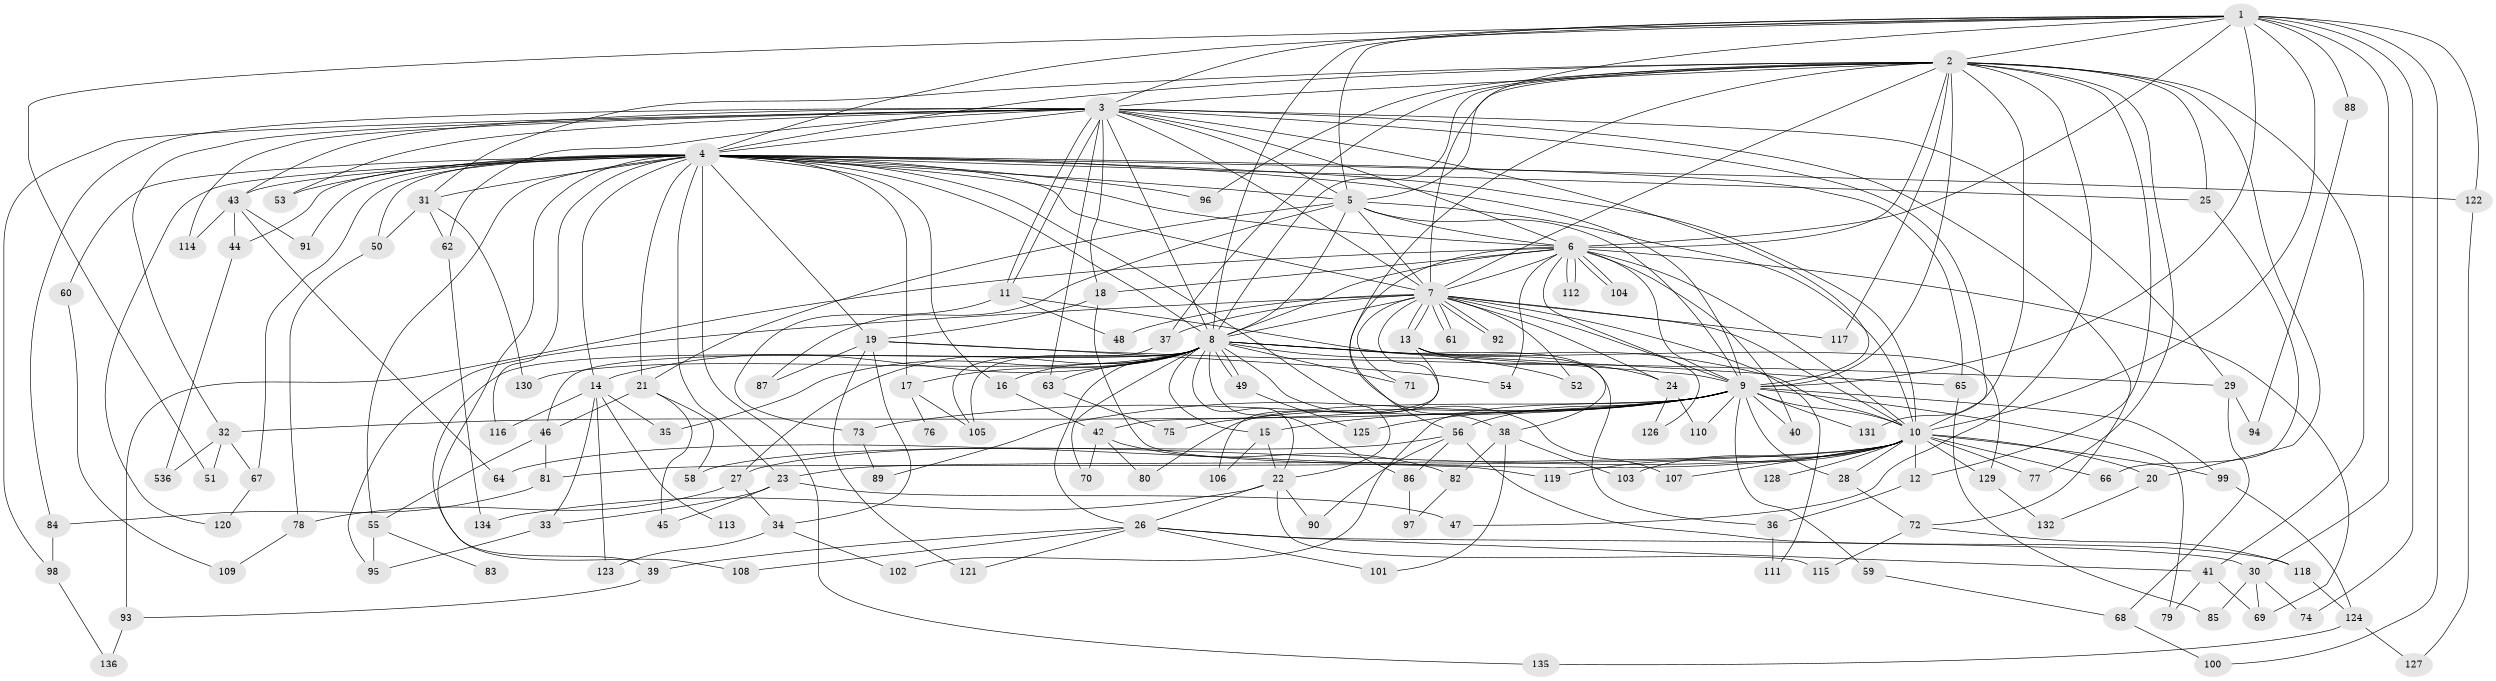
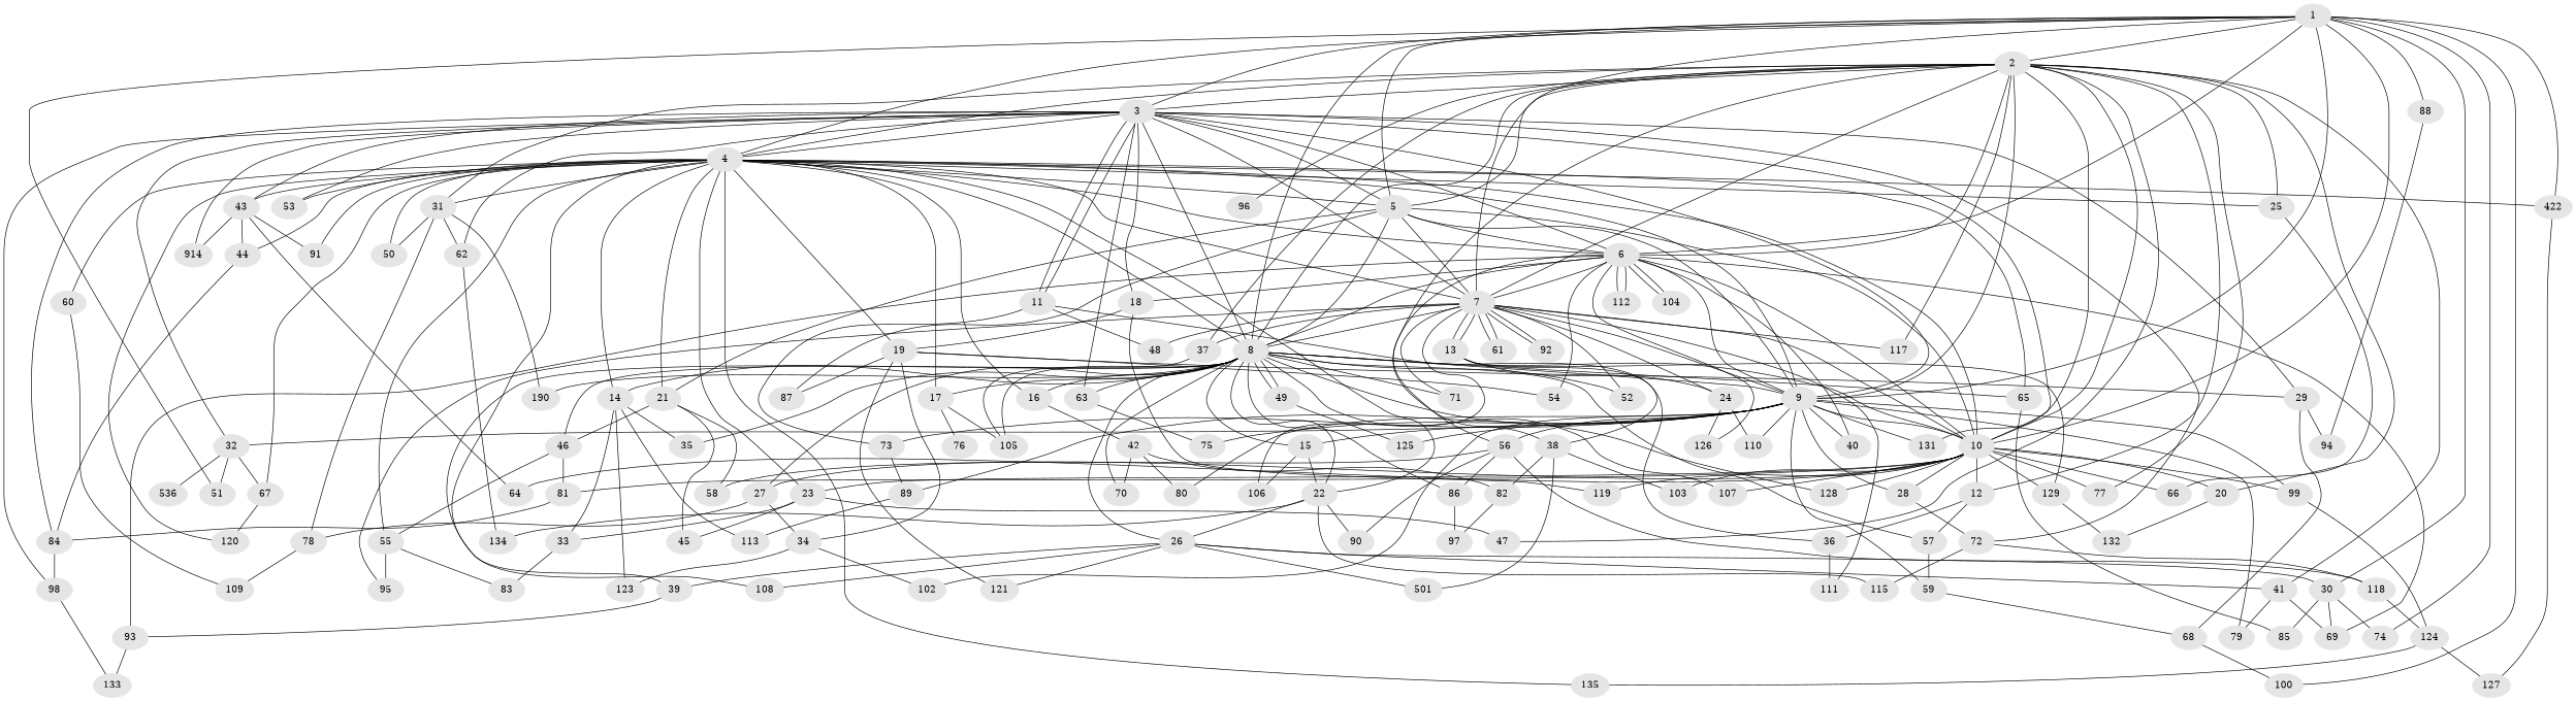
  graph {
    node [color=gray90 style=filled]
    1
    2
    3
    4
    5
    6
    7
    8
    9
    10
    30
    51
    74
    88
    100
-   122
+   122 [label=422]
    12
    20
    25
    31
    37
    41
    47
    56
    77
    96
    117
    131
    11
    18
    29
    32
    43
    53
    62
    63
    72
    84
    98
-   114
+   114 [label=914]
    14
    16
    17
    19
    21
    22
    23
    44
    50
    55
    60
    65
    67
    91
    108
-   116
    120
    135
    87
    38
    40
    54
    69
    93
    104
    112
    126
    13
    24
    48
    52
    61
    71
    92
    95
    106
    111
    15
    26
    27
    35
    39
    46
    49
+   57
    70
    86
    105
    107
    128
-   130
+   130 [label=190]
    28
    59
    73
    75
    79
    80
    89
    99
    102
    110
    125
    64
    66
    81
    103
    119
    129
    85
    94
    127
    36
    132
    78
    58
    90
    118
    68
    n119 [label=536]
    134
    115
-   133 [label=136]
+   133
    33
    113
    123
    42
    76
    34
    121
    45
    83
    109
-   101
+   101 [label=501]
    82
    97
    124
    1 -- 2
    1 -- 3
    1 -- 4
    1 -- 5
    1 -- 6
    1 -- 7
    1 -- 8
    1 -- 9
    1 -- 10
    1 -- 30
    1 -- 51
    1 -- 74
    1 -- 88
    1 -- 100
    1 -- 122
    2 -- 3
    2 -- 4
    2 -- 5
    2 -- 6
    2 -- 7
    2 -- 8
    2 -- 9
+   2 -- 10
    2 -- 12
    2 -- 20
    2 -- 25
    2 -- 31
    2 -- 37
    2 -- 41
    2 -- 47
    2 -- 56
    2 -- 77
    2 -- 96
    2 -- 117
    2 -- 131
    3 -- 4
    3 -- 5
    3 -- 6
    3 -- 7
    3 -- 8
    3 -- 9
    3 -- 10
    3 -- 11
    3 -- 11
    3 -- 18
    3 -- 29
    3 -- 32
    3 -- 43
    3 -- 53
    3 -- 62
    3 -- 63
    3 -- 72
    3 -- 84
    3 -- 98
    3 -- 114
    4 -- 5
    4 -- 6
    4 -- 7
    4 -- 8
    4 -- 9
    4 -- 10
    4 -- 122
    4 -- 25
    4 -- 31
-   4 -- 96
    4 -- 43
    4 -- 53
    4 -- 14
    4 -- 16
    4 -- 17
    4 -- 19
    4 -- 21
    4 -- 22
    4 -- 23
    4 -- 44
    4 -- 50
    4 -- 55
    4 -- 60
    4 -- 65
    4 -- 67
    4 -- 91
    4 -- 108
-   4 -- 116
    4 -- 120
    4 -- 135
    5 -- 6
    5 -- 7
    5 -- 8
    5 -- 9
    5 -- 10
    5 -- 21
    5 -- 87
    6 -- 7
    6 -- 8
    6 -- 9
    6 -- 10
    6 -- 18
    6 -- 38
    6 -- 40
    6 -- 54
    6 -- 69
    6 -- 93
    6 -- 104
    6 -- 104
    6 -- 112
    6 -- 112
    6 -- 126
    7 -- 8
    7 -- 9
    7 -- 10
    7 -- 37
    7 -- 117
    7 -- 13
    7 -- 13
    7 -- 24
    7 -- 48
    7 -- 52
    7 -- 61
    7 -- 61
    7 -- 71
    7 -- 92
    7 -- 92
    7 -- 95
    7 -- 106
    7 -- 111
    8 -- 9
    8 -- 10
    8 -- 63
    8 -- 14
    8 -- 16
    8 -- 17
    8 -- 22
    8 -- 65
    8 -- 52
    8 -- 71
    8 -- 15
    8 -- 26
    8 -- 27
    8 -- 35
    8 -- 39
    8 -- 46
    8 -- 49
    8 -- 49
+   8 -- 57
    8 -- 70
    8 -- 86
    8 -- 105
    8 -- 107
+   8 -- 128
    8 -- 130
    9 -- 10
    9 -- 56
    9 -- 131
    9 -- 32
    9 -- 40
    9 -- 15
    9 -- 28
    9 -- 59
    9 -- 73
    9 -- 75
    9 -- 79
    9 -- 80
    9 -- 89
    9 -- 99
    9 -- 102
    9 -- 110
    9 -- 125
    10 -- 12
    10 -- 20
    10 -- 77
    10 -- 23
    10 -- 27
    10 -- 107
    10 -- 128
    10 -- 28
    10 -- 99
    10 -- 64
    10 -- 66
    10 -- 81
    10 -- 103
    10 -- 119
    10 -- 129
    30 -- 74
    30 -- 69
    30 -- 85
    88 -- 94
    122 -- 127
+   12 -- 57
    12 -- 36
    20 -- 132
    25 -- 66
    31 -- 62
    31 -- 50
    31 -- 130
-   50 -- 78
+   31 -- 78
    37 -- 105
    41 -- 69
    41 -- 79
    56 -- 86
    56 -- 58
    56 -- 90
    56 -- 118
    11 -- 48
    11 -- 73
    11 -- 36
    18 -- 19
    18 -- 119
    29 -- 94
    29 -- 68
    32 -- 51
    32 -- 67
    32 -- n119
    43 -- 114
    43 -- 44
    43 -- 91
    43 -- 64
    62 -- 134
    63 -- 75
    72 -- 118
    72 -- 115
    84 -- 98
    98 -- 133
-   14 -- 116
    14 -- 35
    14 -- 33
    14 -- 113
    14 -- 123
    16 -- 42
    17 -- 105
    17 -- 76
    19 -- 29
    19 -- 87
    19 -- 54
    19 -- 34
    19 -- 121
    21 -- 46
    21 -- 58
    21 -- 45
    22 -- 26
    22 -- 90
    22 -- 134
    22 -- 115
    23 -- 47
    23 -- 33
    23 -- 45
-   44 -- n119
+   44 -- 84
    55 -- 95
    55 -- 83
    60 -- 109
    65 -- 85
    67 -- 120
    38 -- 103
    38 -- 101
    38 -- 82
    93 -- 133
    13 -- 38
    13 -- 24
    13 -- 129
-   13 -- 42
    24 -- 126
    24 -- 110
    15 -- 22
    15 -- 106
    26 -- 30
    26 -- 41
    26 -- 108
    26 -- 39
    26 -- 121
    26 -- 101
    27 -- 78
    27 -- 34
    39 -- 93
    46 -- 55
    46 -- 81
    49 -- 125
+   57 -- 59
    86 -- 97
    28 -- 72
    59 -- 68
    73 -- 89
+   89 -- 113
    99 -- 124
    81 -- 84
    129 -- 132
    36 -- 111
    78 -- 109
    118 -- 124
    68 -- 100
-   33 -- 95
+   33 -- 83
    42 -- 70
    42 -- 80
    42 -- 82
    34 -- 102
    34 -- 123
    82 -- 97
    124 -- 135
    124 -- 127
  }
